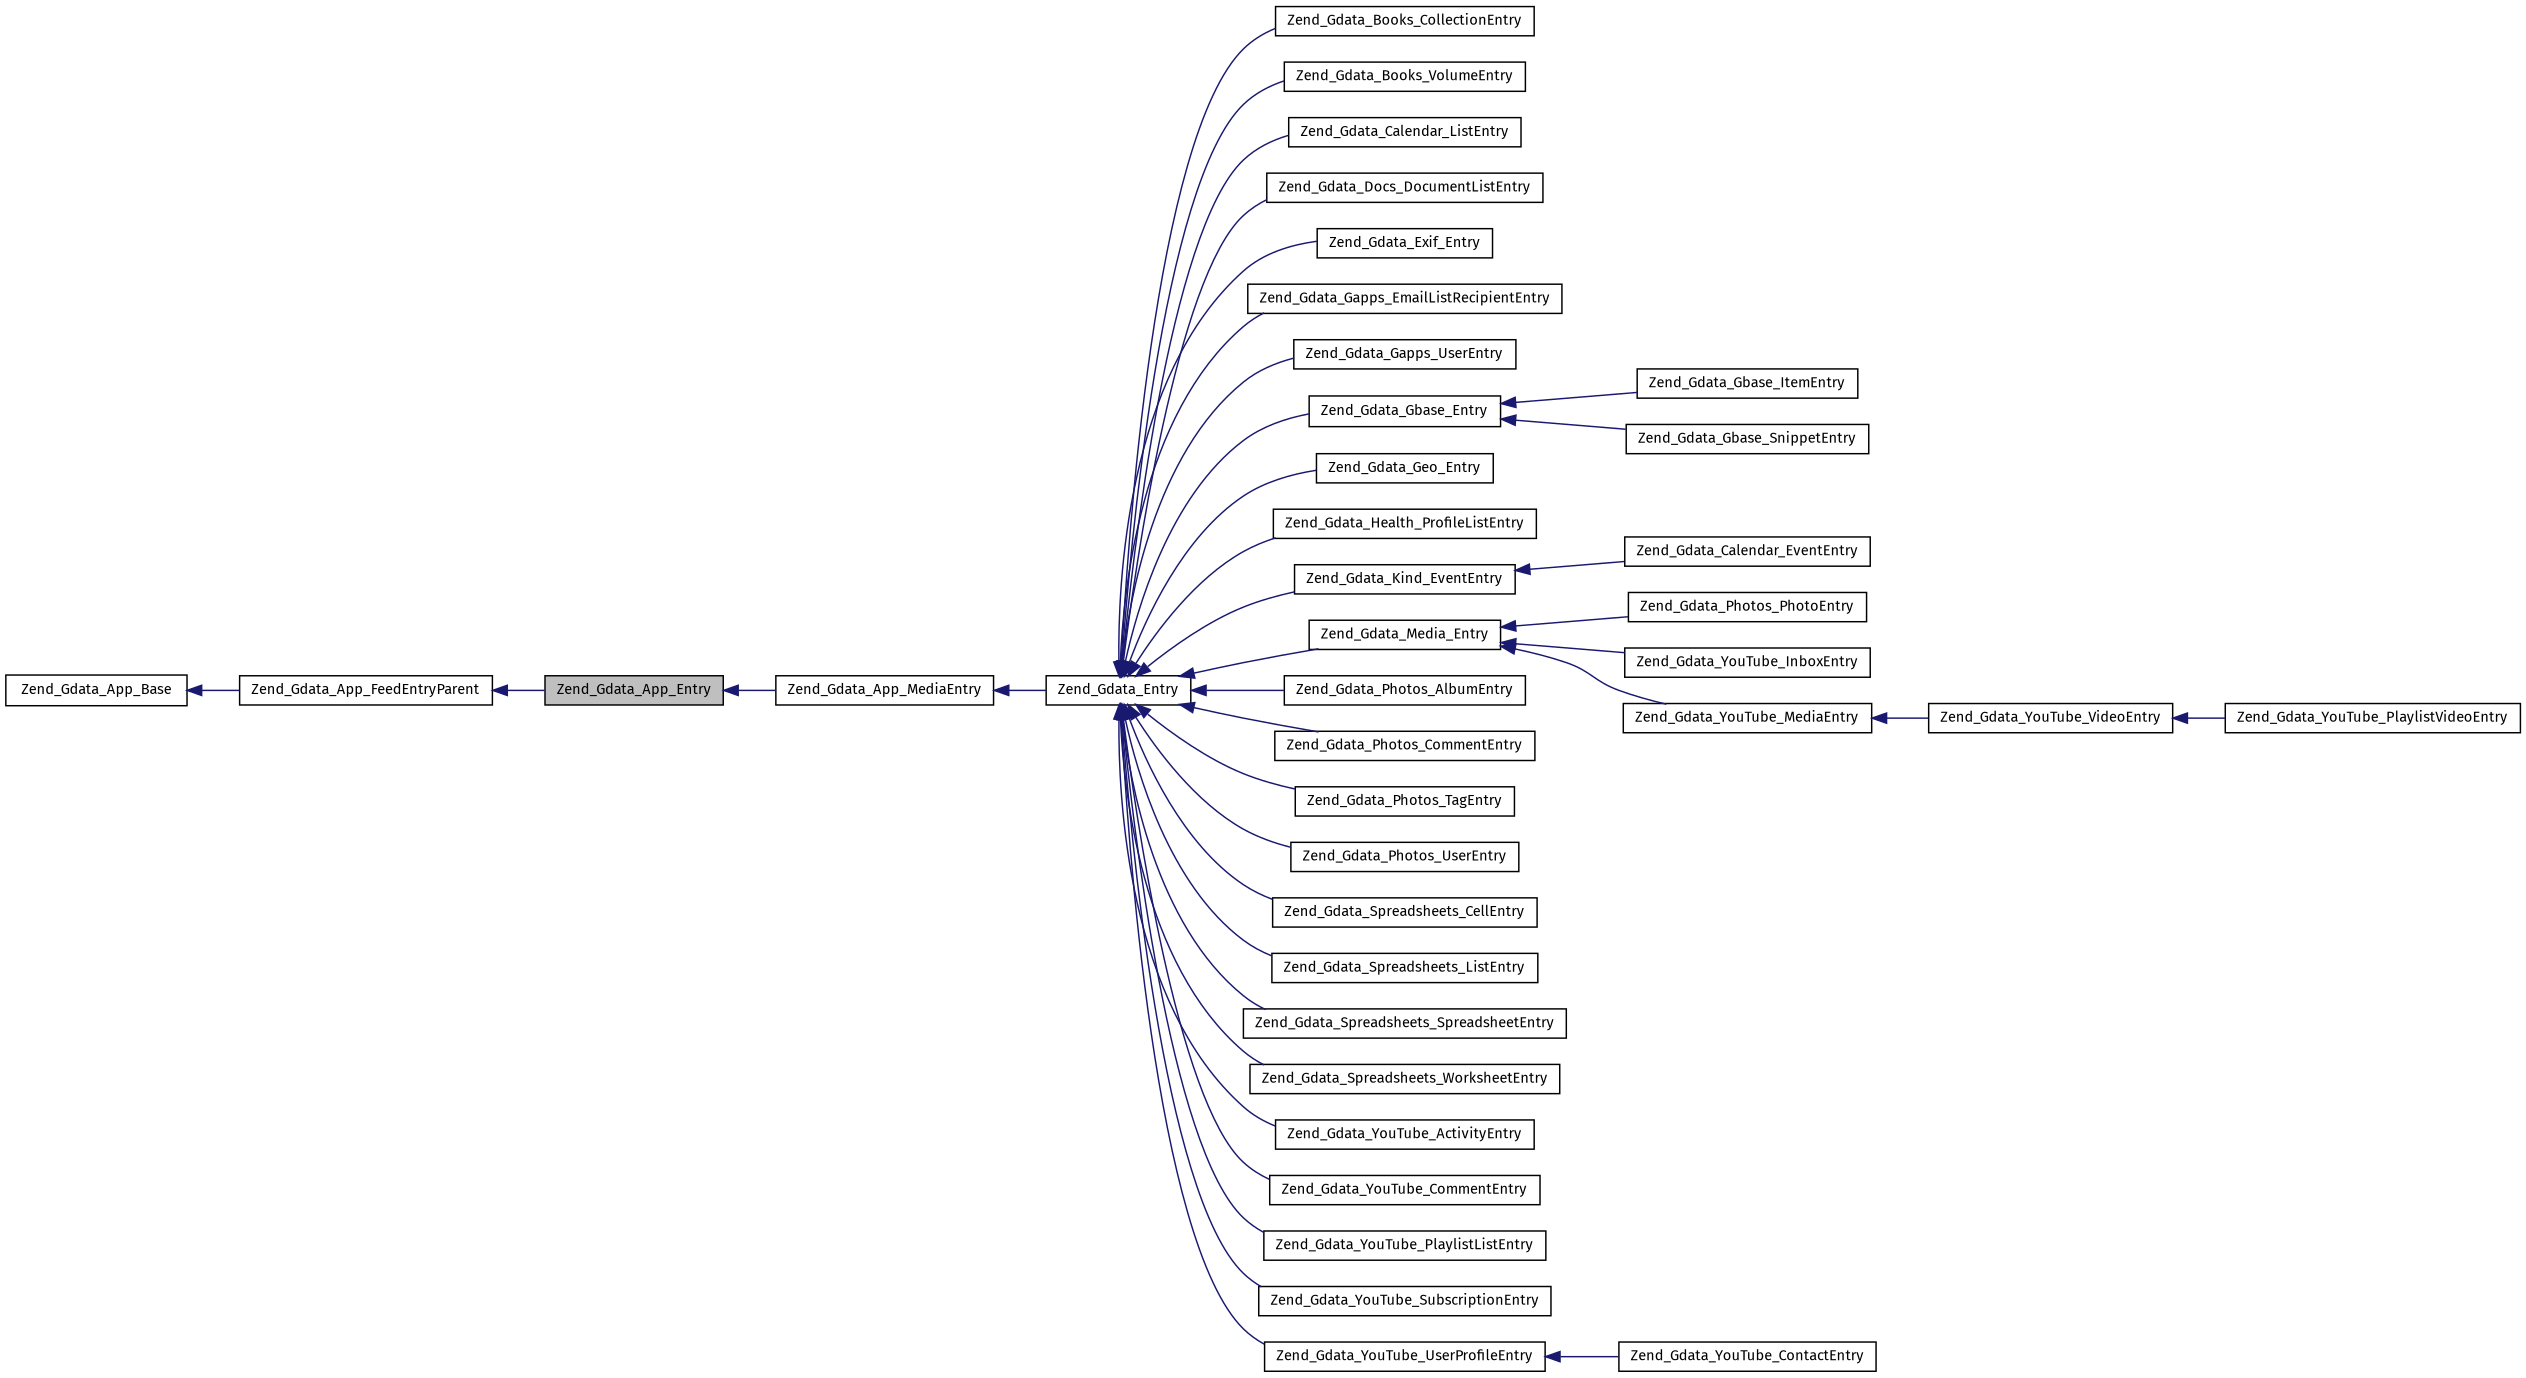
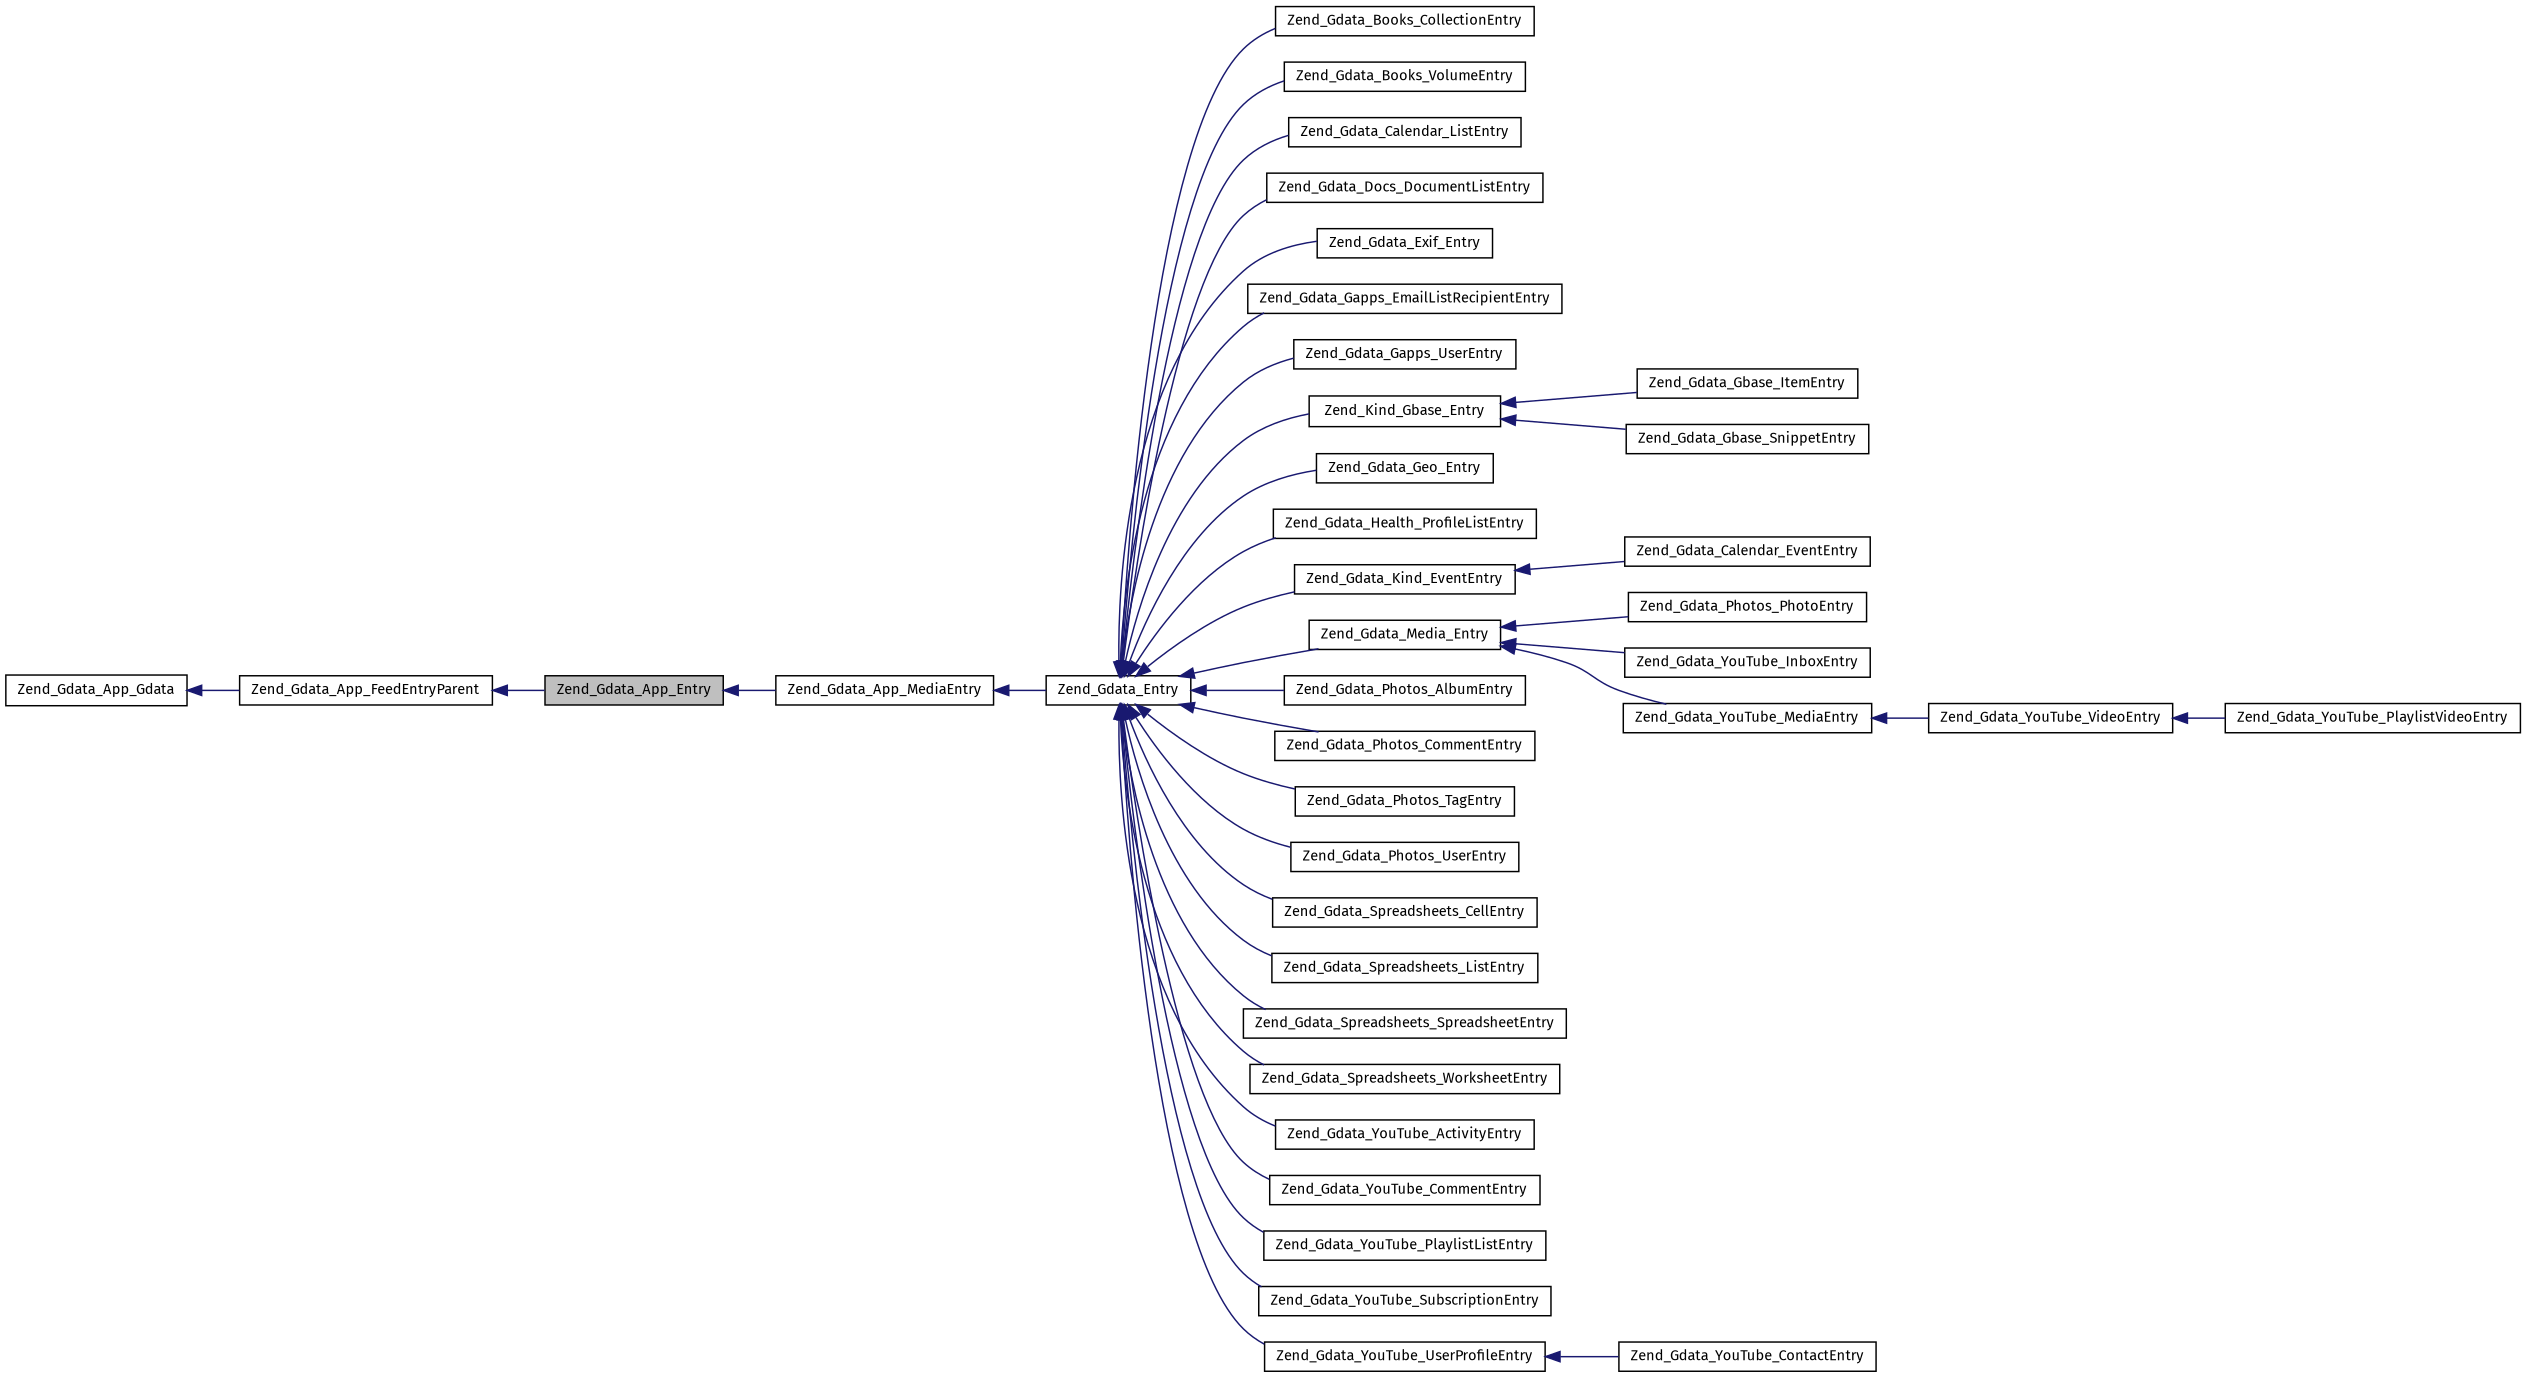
  digraph {
    fontname="Fira Sans"
    rankdir=LR
    node [color=black fillcolor=white fontname="Fira Sans" fontsize=10 shape=record style=filled]
    edge [color=midnightblue dir=back fontname="Fira Sans" fontsize=10 labelfontname=Helvetica labelfontsize=10 style=solid]
    n1 [fillcolor=grey75 fontcolor=black height=0.2 label=Zend_Gdata_App_Entry width=0.4]
    n2 [height=0.2 label=Zend_Gdata_App_MediaEntry width=0.4]
    n3 [height=0.2 label=Zend_Gdata_Entry width=0.4]
    n4 [height=0.2 label=Zend_Gdata_App_FeedEntryParent width=0.4]
-   n5 [height=0.2 label=Zend_Gdata_App_Base width=0.4]
+   n5 [height=0.2 label=Zend_Gdata_App_Gdata width=0.4]
    n6 [height=0.2 label=Zend_Gdata_Books_CollectionEntry width=0.4]
    n7 [height=0.2 label=Zend_Gdata_Books_VolumeEntry width=0.4]
    n8 [height=0.2 label=Zend_Gdata_Calendar_ListEntry width=0.4]
    n9 [height=0.2 label=Zend_Gdata_Docs_DocumentListEntry width=0.4]
    n10 [height=0.2 label=Zend_Gdata_Exif_Entry width=0.4]
    n11 [height=0.2 label=Zend_Gdata_Gapps_EmailListRecipientEntry width=0.4]
    n12 [height=0.2 label=Zend_Gdata_Gapps_UserEntry width=0.4]
-   n13 [height=0.2 label=Zend_Gdata_Gbase_Entry width=0.4]
+   n13 [height=0.2 label=Zend_Kind_Gbase_Entry width=0.4]
    n14 [height=0.2 label=Zend_Gdata_Geo_Entry width=0.4]
    n15 [height=0.2 label=Zend_Gdata_Health_ProfileListEntry width=0.4]
    n16 [height=0.2 label=Zend_Gdata_Kind_EventEntry width=0.4]
    n17 [height=0.2 label=Zend_Gdata_Media_Entry width=0.4]
    n18 [height=0.2 label=Zend_Gdata_Photos_AlbumEntry width=0.4]
    n19 [height=0.2 label=Zend_Gdata_Photos_CommentEntry width=0.4]
    n20 [height=0.2 label=Zend_Gdata_Photos_TagEntry width=0.4]
    n21 [height=0.2 label=Zend_Gdata_Photos_UserEntry width=0.4]
    n22 [height=0.2 label=Zend_Gdata_Spreadsheets_CellEntry width=0.4]
    n23 [height=0.2 label=Zend_Gdata_Spreadsheets_ListEntry width=0.4]
    n24 [height=0.2 label=Zend_Gdata_Spreadsheets_SpreadsheetEntry width=0.4]
    n25 [height=0.2 label=Zend_Gdata_Spreadsheets_WorksheetEntry width=0.4]
    n26 [height=0.2 label=Zend_Gdata_YouTube_ActivityEntry width=0.4]
    n27 [height=0.2 label=Zend_Gdata_YouTube_CommentEntry width=0.4]
    n28 [height=0.2 label=Zend_Gdata_YouTube_PlaylistListEntry width=0.4]
    n29 [height=0.2 label=Zend_Gdata_YouTube_SubscriptionEntry width=0.4]
    n30 [height=0.2 label=Zend_Gdata_YouTube_UserProfileEntry width=0.4]
    n31 [height=0.2 label=Zend_Gdata_Gbase_ItemEntry width=0.4]
    n32 [height=0.2 label=Zend_Gdata_Gbase_SnippetEntry width=0.4]
    n33 [height=0.2 label=Zend_Gdata_Calendar_EventEntry width=0.4]
    n34 [height=0.2 label=Zend_Gdata_Photos_PhotoEntry width=0.4]
    n35 [height=0.2 label=Zend_Gdata_YouTube_InboxEntry width=0.4]
    n36 [height=0.2 label=Zend_Gdata_YouTube_MediaEntry width=0.4]
    n37 [height=0.2 label=Zend_Gdata_YouTube_ContactEntry width=0.4]
    n38 [height=0.2 label=Zend_Gdata_YouTube_VideoEntry width=0.4]
    n39 [height=0.2 label=Zend_Gdata_YouTube_PlaylistVideoEntry width=0.4]
    n1 -> n2
    n2 -> n3
    n3 -> n6
    n3 -> n7
    n3 -> n8
    n3 -> n9
    n3 -> n10
    n3 -> n11
    n3 -> n12
    n3 -> n13
    n3 -> n14
    n3 -> n15
    n3 -> n16
    n3 -> n17
    n3 -> n18
    n3 -> n19
    n3 -> n20
    n3 -> n21
    n3 -> n22
    n3 -> n23
    n3 -> n24
    n3 -> n25
    n3 -> n26
    n3 -> n27
    n3 -> n28
    n3 -> n29
    n3 -> n30
    n4 -> n1
    n5 -> n4
    n13 -> n31
    n13 -> n32
    n16 -> n33
    n17 -> n34
    n17 -> n35
    n17 -> n36
    n30 -> n37
    n36 -> n38
    n38 -> n39
  }
